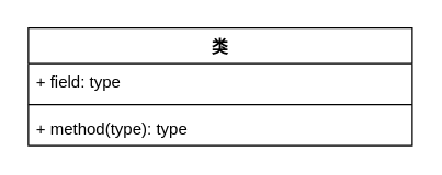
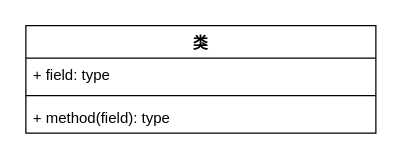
  <mxCell id="0" />
  <mxCell id="1" parent="0" />
  <mxCell id="2" value="类" style="swimlane;fontStyle=1;align=center;verticalAlign=top;childLayout=stackLayout;horizontal=1;startSize=26;horizontalStack=0;resizeParent=1;resizeParentMax=0;resizeLast=0;collapsible=1;marginBottom=0;" vertex="1" parent="1"><mxGeometry x="20" y="20" width="280" height="86" as="geometry" /></mxCell>
  <mxCell id="3" value="+ field: type" style="text;strokeColor=none;fillColor=none;align=left;verticalAlign=top;spacingLeft=4;spacingRight=4;overflow=hidden;rotatable=0;points=[[0,0.5],[1,0.5]];portConstraint=eastwest;" vertex="1" parent="2"><mxGeometry y="26" width="280" height="26" as="geometry" /></mxCell>
  <mxCell id="4" value="" style="line;strokeWidth=1;fillColor=none;align=left;verticalAlign=middle;spacingTop=-1;spacingLeft=3;spacingRight=3;rotatable=0;labelPosition=right;points=[];portConstraint=eastwest;strokeColor=inherit;" vertex="1" parent="2"><mxGeometry y="52" width="280" height="8" as="geometry" /></mxCell>
- <mxCell id="5" value="+ method(type): type" style="text;strokeColor=none;fillColor=none;align=left;verticalAlign=top;spacingLeft=4;spacingRight=4;overflow=hidden;rotatable=0;points=[[0,0.5],[1,0.5]];portConstraint=eastwest;" vertex="1" parent="2"><mxGeometry y="60" width="280" height="26" as="geometry" /></mxCell>
+ <mxCell id="5" value="+ method(field): type" style="text;strokeColor=none;fillColor=none;align=left;verticalAlign=top;spacingLeft=4;spacingRight=4;overflow=hidden;rotatable=0;points=[[0,0.5],[1,0.5]];portConstraint=eastwest;" vertex="1" parent="2"><mxGeometry y="60" width="280" height="26" as="geometry" /></mxCell>
